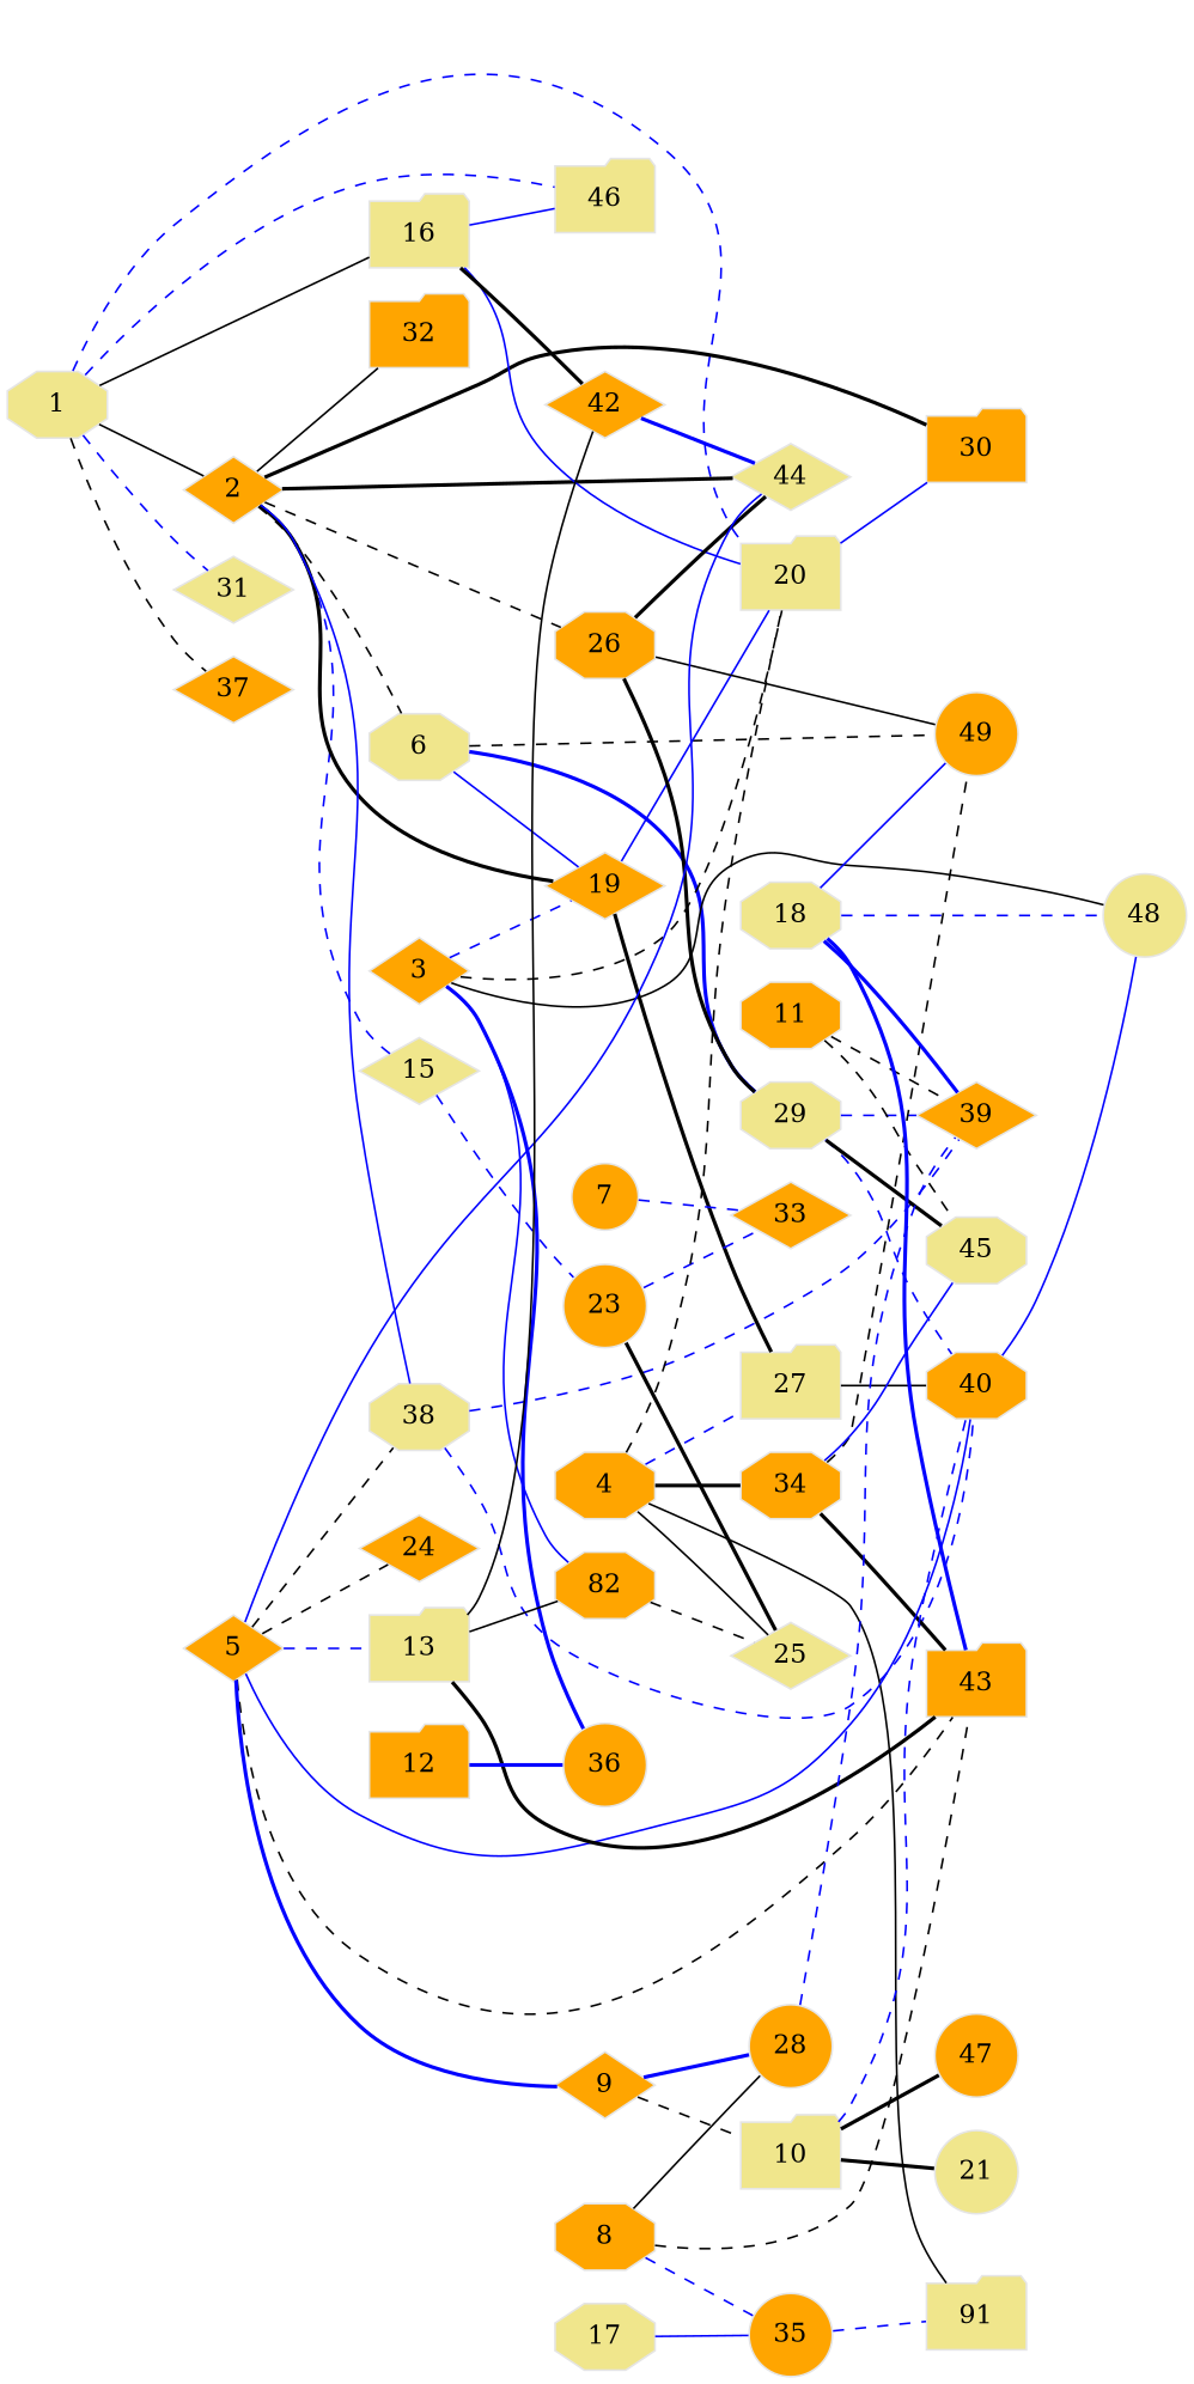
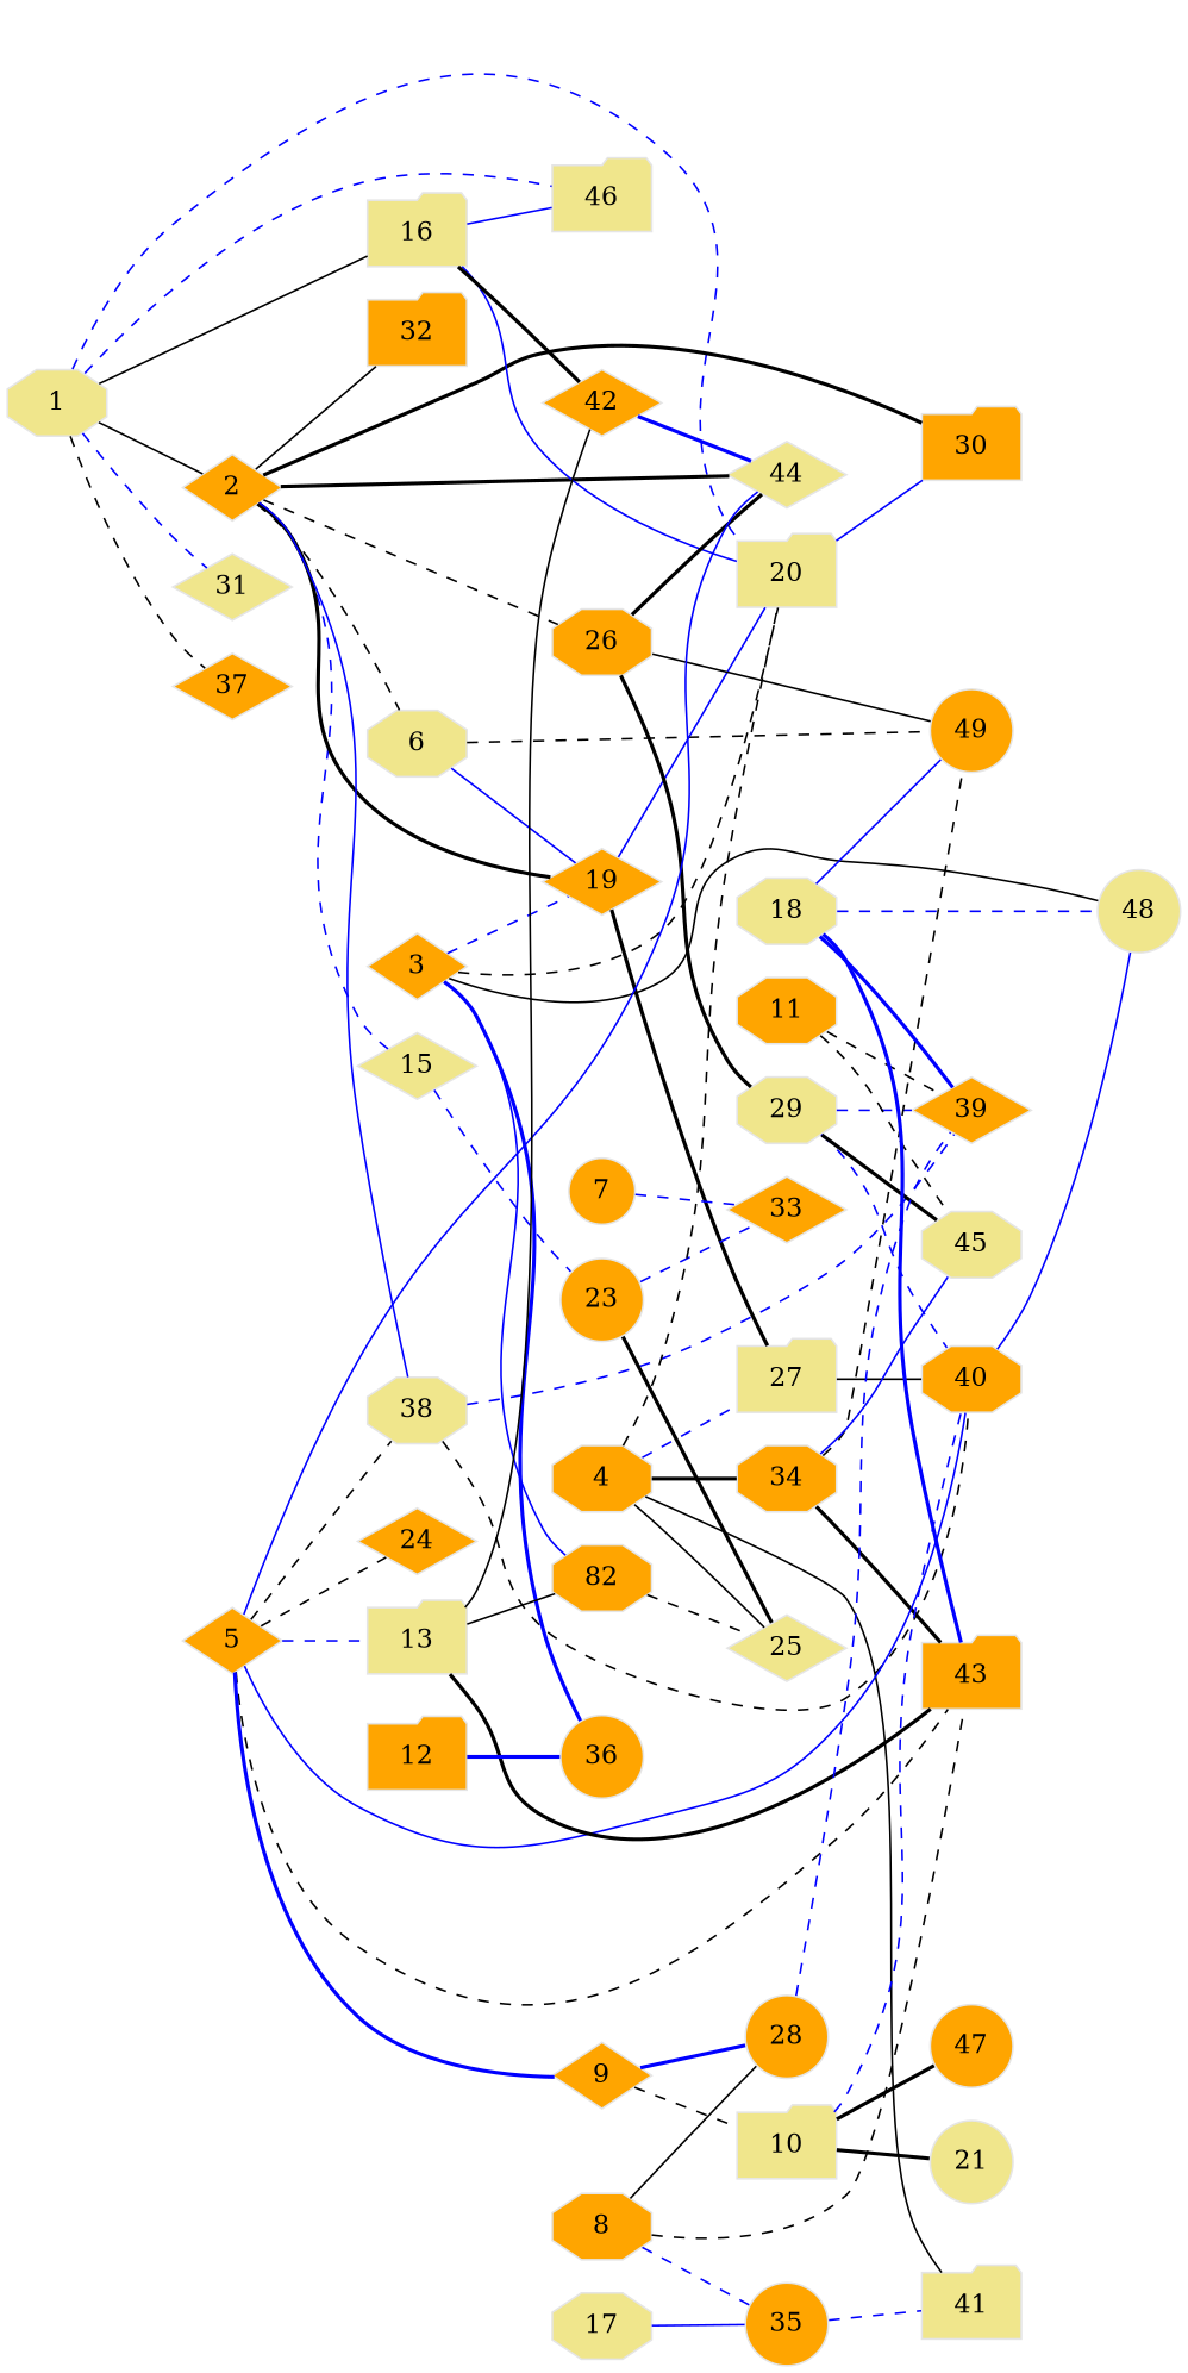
  graph {
    rankdir=LR
    node [color=gray90 fillcolor=orange shape=octagon style=filled]
    edge [color=black style=dashed weight=1.0]
    1 [fillcolor=khaki]
    2 [shape=diamond]
    16 [fillcolor=khaki shape=folder]
    20 [fillcolor=khaki shape=folder]
    31 [fillcolor=khaki shape=diamond]
    37 [shape=diamond]
    46 [fillcolor=khaki shape=folder]
    6 [fillcolor=khaki]
    15 [fillcolor=khaki shape=diamond]
    19 [shape=diamond]
    26
    30 [shape=folder]
    32 [shape=folder]
    38 [fillcolor=khaki]
    44 [fillcolor=khaki shape=diamond]
    42 [shape=diamond]
    29 [fillcolor=khaki]
    49 [shape=circle]
    23 [shape=circle]
    27 [fillcolor=khaki shape=folder]
    40
    39 [shape=diamond]
    3 [shape=diamond]
    n24 [label=82]
    36 [shape=circle]
    48 [fillcolor=khaki shape=circle]
    25 [fillcolor=khaki shape=diamond]
    4
    34
-   41 [fillcolor=khaki shape=folder label=91]
+   41 [fillcolor=khaki shape=folder]
    43 [shape=folder]
    45 [fillcolor=khaki]
    5 [shape=diamond]
    9 [shape=diamond]
    13 [fillcolor=khaki shape=folder]
    24 [shape=diamond]
    28 [shape=circle]
    10 [fillcolor=khaki shape=folder]
    7 [shape=circle]
    33 [shape=diamond]
    8
    35 [shape=circle]
    21 [fillcolor=khaki shape=circle]
    47 [shape=circle]
    11
    12 [shape=folder]
    18 [fillcolor=khaki]
    17 [fillcolor=khaki]
    1 -- 2 [style=solid]
    1 -- 16 [style=solid]
    1 -- 20 [color=blue weight=2.0]
    1 -- 31 [color=blue]
    1 -- 37 [weight=2.0]
    1 -- 46 [color=blue]
    2 -- 6
    2 -- 15 [color=blue]
    2 -- 19 [style=bold]
    2 -- 26
    2 -- 30 [style=bold]
    2 -- 32 [style=solid]
    2 -- 38 [color=blue style=solid]
    2 -- 44 [style=bold weight=2.0]
    16 -- 20 [color=blue style=solid]
    16 -- 46 [color=blue style=solid]
    16 -- 42 [style=bold]
    20 -- 30 [color=blue style=solid]
    6 -- 19 [color=blue style=solid]
-   6 -- 29 [color=blue style=bold]
    6 -- 49
    15 -- 23 [color=blue]
    19 -- 20 [color=blue style=solid]
    19 -- 27 [style=bold]
    26 -- 44 [style=bold]
    26 -- 29 [style=bold]
    26 -- 49 [style=solid]
-   38 -- 40 [color=blue]
+   38 -- 40
    38 -- 39 [color=blue]
    42 -- 44 [color=blue style=bold]
    29 -- 40 [color=blue]
    29 -- 39 [color=blue]
    29 -- 45 [style=bold]
    23 -- 25 [style=bold]
    23 -- 33 [color=blue]
    27 -- 40 [style=solid]
    40 -- 48 [color=blue style=solid]
    3 -- 20 [weight=2.0]
    3 -- 19 [color=blue]
    3 -- n24 [color=blue style=solid]
    3 -- 36 [color=blue style=bold]
    3 -- 48 [style=solid]
    n24 -- 25
    4 -- 20
    4 -- 27 [color=blue weight=2.0]
    4 -- 25 [style=solid]
    4 -- 34 [style=bold weight=2.0]
    4 -- 41 [style=solid]
    34 -- 49
    34 -- 43 [style=bold weight=2.0]
    34 -- 45 [color=blue style=solid weight=2.0]
    5 -- 38
    5 -- 44 [color=blue style=solid]
    5 -- 40 [color=blue style=solid]
    5 -- 43
    5 -- 9 [color=blue style=bold]
    5 -- 13 [color=blue]
    5 -- 24
    9 -- 28 [color=blue style=bold]
    9 -- 10
    13 -- 42 [style=solid]
    13 -- n24 [style=solid]
    13 -- 43 [style=bold]
    28 -- 39 [color=blue]
    10 -- 40 [color=blue]
    10 -- 21 [style=bold]
    10 -- 47 [style=bold]
    7 -- 33 [color=blue]
    8 -- 43
    8 -- 28 [style=solid]
    8 -- 35 [color=blue]
    35 -- 41 [color=blue]
    11 -- 39
    11 -- 45
    12 -- 36 [color=blue style=bold]
    18 -- 49 [color=blue style=solid]
    18 -- 39 [color=blue style=bold]
    18 -- 48 [color=blue]
    18 -- 43 [color=blue style=bold]
    17 -- 35 [color=blue style=solid]
  }
